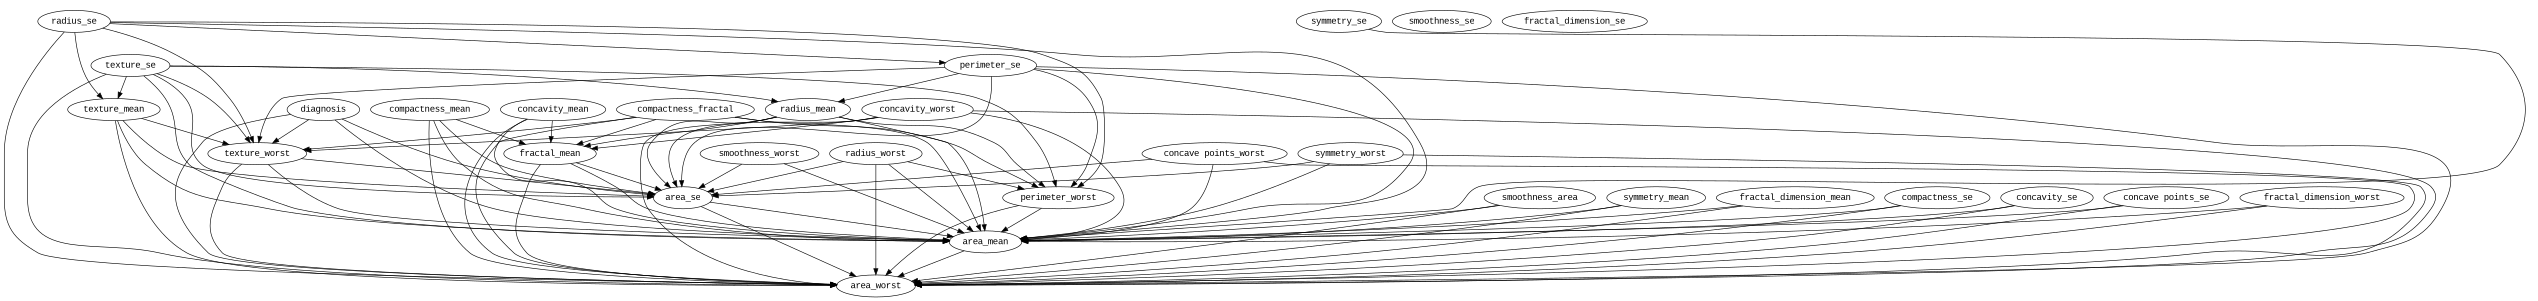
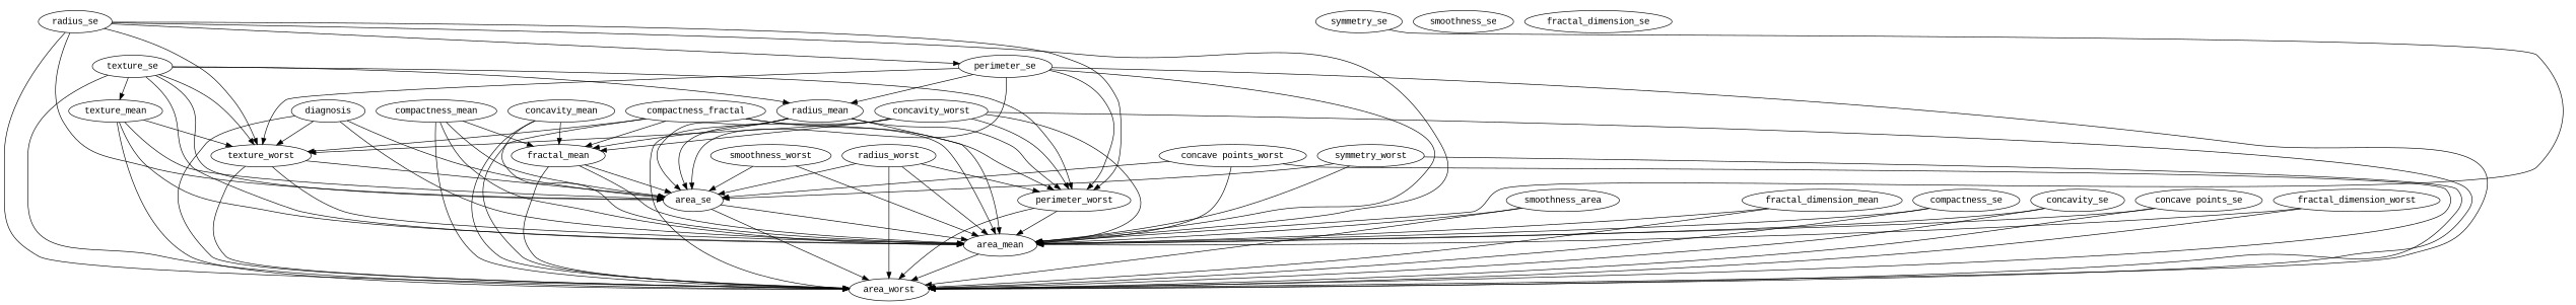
  strict digraph {
    fontname="Liberation Mono"
    node [fontname="Liberation Mono"]
    edge [fontname="Liberation Mono" origin=learned]
    diagnosis
    area_mean
    area_se
    texture_worst
    area_worst
    radius_mean
    n7 [label=fractal_mean]
    perimeter_worst
    texture_mean
    n10 [label=smoothness_area]
    compactness_mean
    concavity_mean
-   symmetry_mean
    fractal_dimension_mean
    radius_se
    perimeter_se
    texture_se
    smoothness_se
    compactness_se
    concavity_se
    "concave points_se"
    symmetry_se
    fractal_dimension_se
    radius_worst
    smoothness_worst
    n26 [label=compactness_fractal]
    concavity_worst
    "concave points_worst"
    symmetry_worst
    fractal_dimension_worst
    diagnosis -> area_mean [weight=37.676609834336816]
    diagnosis -> area_se [weight=-3.0750485224630735]
    diagnosis -> texture_worst [weight=1.078596741949257]
    diagnosis -> area_worst [weight=-33.190483476581804]
    area_mean -> area_worst [weight=1.1598591600439854]
    area_se -> area_mean [weight=1.649779596184714]
    area_se -> area_worst [weight=2.2112026708410113]
    texture_worst -> area_mean [weight=-0.8949065710865215]
    texture_worst -> area_se [weight=1.3037694749242406]
    texture_worst -> area_worst [weight=-7.6340150541522185]
    radius_mean -> area_mean [weight=19.229732480772235]
    radius_mean -> area_se [weight=7.697602717646167]
    radius_mean -> area_worst [weight=-58.28813578138152]
    radius_mean -> n7 [weight=6.290243425406026]
    radius_mean -> perimeter_worst [weight=-2.3631037797010017]
    n7 -> area_mean [weight=7.77741815257961]
    n7 -> area_se [weight=-0.9859833295966564]
    n7 -> area_worst [weight=-15.766268889006652]
    perimeter_worst -> area_mean [weight=7.897081745715898]
    perimeter_worst -> area_worst [weight=9.283798398653891]
    texture_mean -> area_mean [weight=-9.20872403797335]
    texture_mean -> area_se [weight=-2.3115291818448336]
    texture_mean -> texture_worst [weight=0.8782541891936706]
    texture_mean -> area_worst [weight=4.288582768341826]
    n10 -> area_mean [weight=-7.4878069172486645]
    n10 -> area_worst [weight=2.046557987625492]
    compactness_mean -> area_mean [weight=-10.282271695994014]
    compactness_mean -> area_se [weight=-1.5236817071049644]
    compactness_mean -> area_worst [weight=9.304298627682892]
    compactness_mean -> n7 [weight=0.8531862704351454]
    concavity_mean -> area_mean [weight=-3.9426029000348946]
    concavity_mean -> area_worst [weight=9.467975300330378]
    concavity_mean -> n7 [weight=1.0129282156298072]
-   symmetry_mean -> area_mean [weight=-15.331290749703024]
-   symmetry_mean -> area_worst [weight=6.026899486992352]
    fractal_dimension_mean -> area_mean [weight=-5.564552070882575]
    fractal_dimension_mean -> area_worst [weight=2.0238367887633504]
    radius_se -> area_mean [weight=2.1221201539226207]
-   radius_se -> texture_mean [weight=10.587116312276763]
+   radius_se -> area_se [weight=10.587116312276763]
    radius_se -> texture_worst [weight=-1.0531959368992332]
    radius_se -> area_worst [weight=-10.663502994604984]
    radius_se -> perimeter_worst [weight=-1.5803684305833254]
    radius_se -> perimeter_se [weight=3.9305901097329956]
    perimeter_se -> area_mean [weight=19.84361624972472]
    perimeter_se -> area_se [weight=21.889581185185353]
    perimeter_se -> texture_worst [weight=-0.9615839677271679]
    perimeter_se -> area_worst [weight=-51.650041997815215]
    perimeter_se -> radius_mean [weight=2.4168964656461567]
    perimeter_se -> perimeter_worst [weight=2.052169242034263]
    texture_se -> area_mean [weight=-30.569479095274477]
    texture_se -> area_se [weight=-12.987762953391663]
    texture_se -> texture_worst [weight=3.3811591975362854]
    texture_se -> area_worst [weight=47.12886048471979]
    texture_se -> radius_mean [weight=1.317603444014327]
    texture_se -> perimeter_worst [weight=-2.1187282982116136]
    texture_se -> texture_mean [weight=0.9444888333863792]
    compactness_se -> area_mean [weight=-3.502907224691825]
    compactness_se -> area_worst [weight=3.4134087145883876]
    concavity_se -> area_mean [weight=-4.641845321343601]
    concavity_se -> area_worst [weight=5.022440666999408]
    "concave points_se" -> area_mean [weight=-1.7065476709948875]
    "concave points_se" -> area_worst [weight=1.9199385292155164]
    symmetry_se -> area_mean [weight=-1.6907741839628923]
    radius_worst -> area_mean [weight=-63.56064076486527]
    radius_worst -> area_se [weight=-2.310294512560237]
    radius_worst -> area_worst [weight=93.53585876108103]
    radius_worst -> perimeter_worst [weight=4.348138729565243]
    smoothness_worst -> area_mean [weight=-8.555471941199173]
    smoothness_worst -> area_se [weight=1.278353768073523]
    n26 -> area_mean [weight=-14.376936991173437]
    n26 -> texture_worst [weight=1.0574951908816852]
    n26 -> area_worst [weight=1.5254802291270706]
    n26 -> n7 [weight=1.6192646265546673]
    n26 -> perimeter_worst [weight=2.459598046480057]
    concavity_worst -> area_mean [weight=-15.076795448738954]
    concavity_worst -> area_se [weight=1.0331556567378177]
    concavity_worst -> texture_worst [weight=1.3720275025440167]
    concavity_worst -> area_worst [weight=12.5350495557272]
    concavity_worst -> n7 [weight=1.843216520069933]
+   concavity_worst -> perimeter_worst [weight=2.454200396453434]
    "concave points_worst" -> area_mean [weight=-3.1206986286254756]
    "concave points_worst" -> area_se [weight=-0.9696321069560851]
    "concave points_worst" -> area_worst [weight=2.6790359573663425]
    symmetry_worst -> area_mean [weight=-17.26621300007502]
    symmetry_worst -> area_se [weight=1.0421334135847202]
    symmetry_worst -> area_worst [weight=-2.1777525099543755]
    fractal_dimension_worst -> area_mean [weight=-7.20149735695178]
    fractal_dimension_worst -> area_worst [weight=2.02211800912123]
  }
